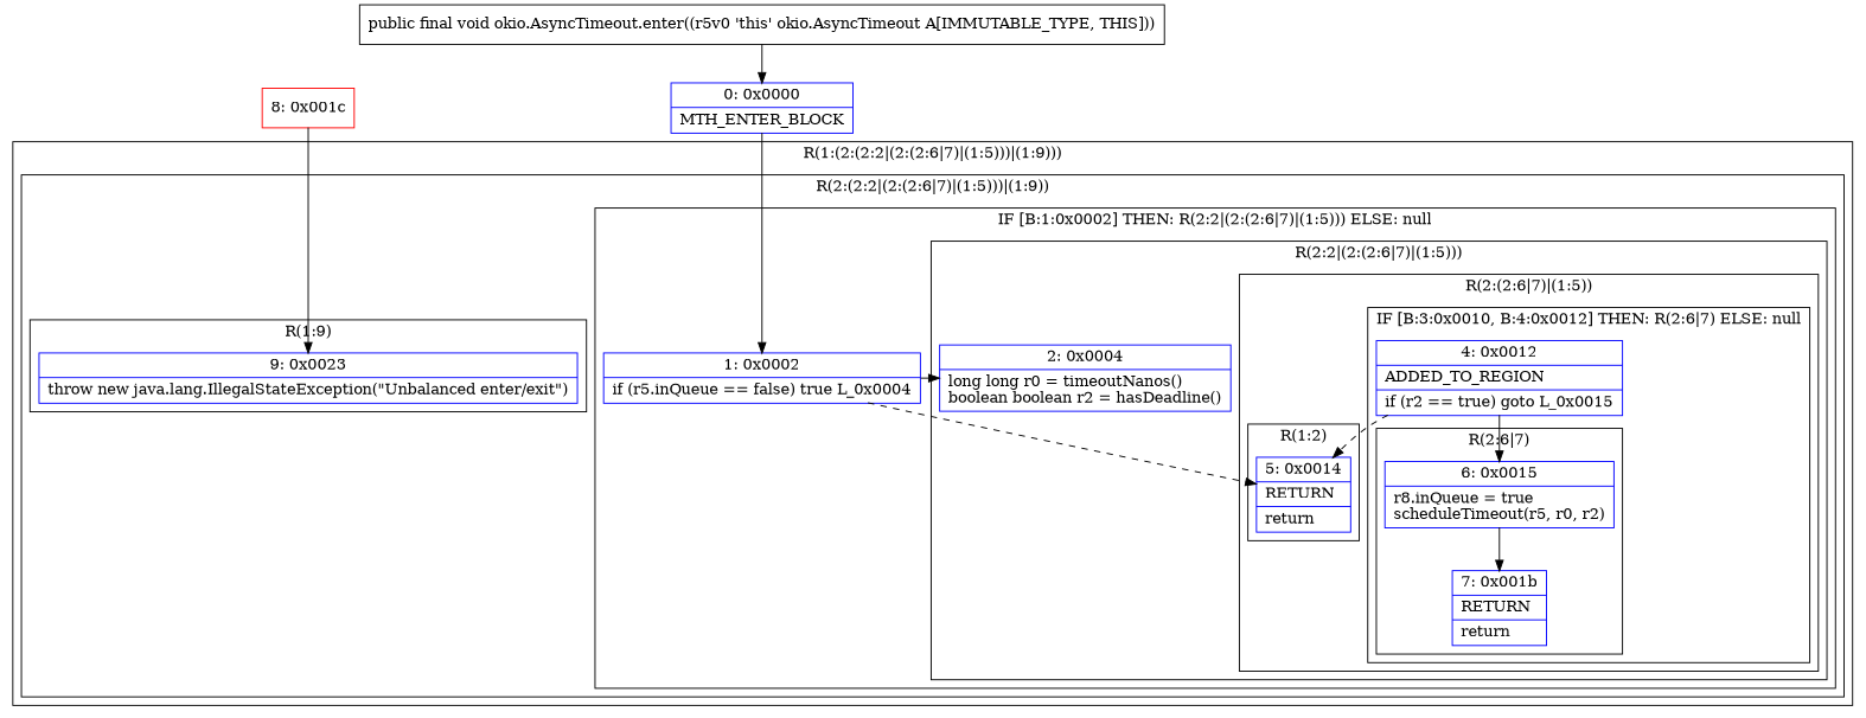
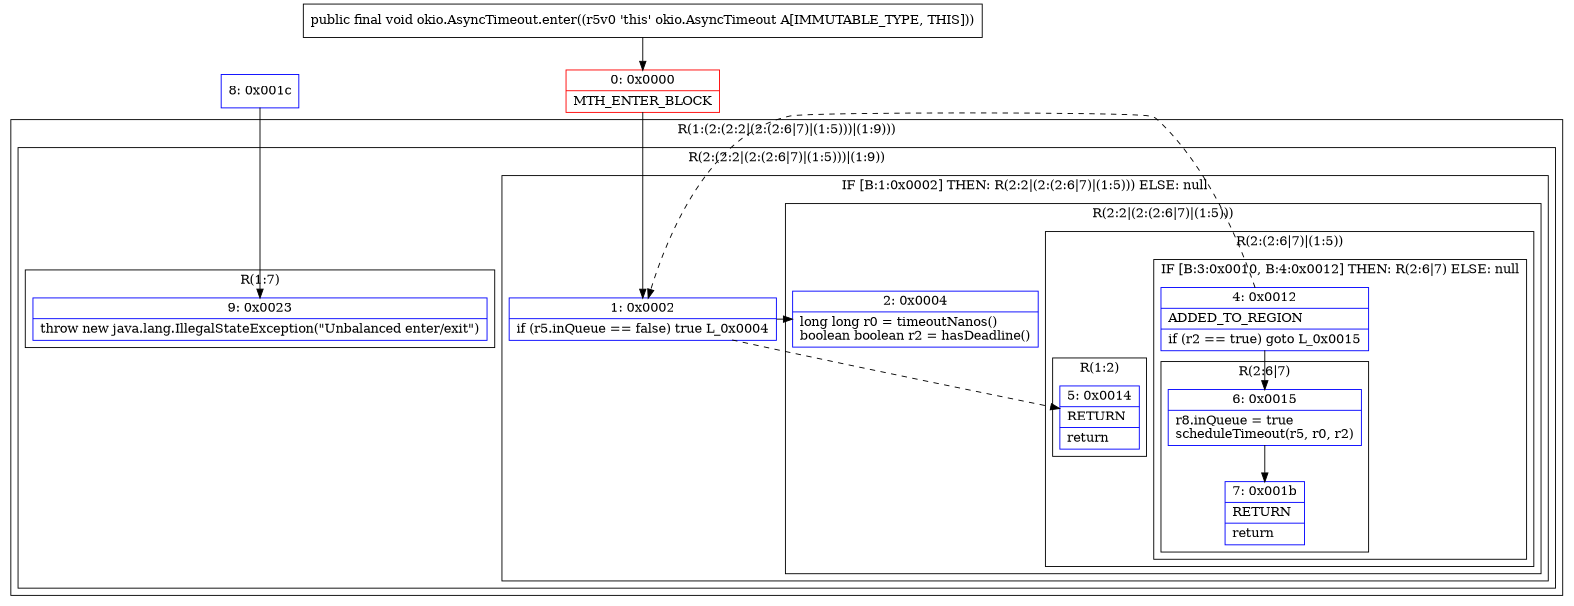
  digraph {
    node [color=blue shape=record]
    n1 [label="{6\:\ 0x0015|r8.inQueue = true\lscheduleTimeout(r5, r0, r2)\l}"]
    n2 [label="{7\:\ 0x001b|RETURN\l|return\l}"]
    n3 [label="{4\:\ 0x0012|ADDED_TO_REGION\l|if (r2 == true) goto L_0x0015\l}"]
    n4 [label="{5\:\ 0x0014|RETURN\l|return\l}"]
    n5 [label="{2\:\ 0x0004|long long r0 = timeoutNanos()\lboolean boolean r2 = hasDeadline()\l}"]
    n6 [label="{1\:\ 0x0002|if (r5.inQueue == false) true L_0x0004\l}"]
    n7 [label="{9\:\ 0x0023|throw new java.lang.IllegalStateException(\"Unbalanced enter\/exit\")\l}"]
-   n8 [color=red label="{8\:\ 0x001c}"]
-   n9 [label="{0\:\ 0x0000|MTH_ENTER_BLOCK\l}"]
+   n8 [label="{8\:\ 0x001c}"]
+   n9 [color=red label="{0\:\ 0x0000|MTH_ENTER_BLOCK\l}"]
    n10 [label="{public final void okio.AsyncTimeout.enter((r5v0 'this' okio.AsyncTimeout A[IMMUTABLE_TYPE, THIS])) }" color=""]
    subgraph cluster_1 {
      label="R(1:(2:(2:2|(2:(2:6|7)|(1:5)))|(1:9)))"
      subgraph cluster_2 {
        label="R(2:(2:2|(2:(2:6|7)|(1:5)))|(1:9))"
        subgraph cluster_3 {
          label="IF [B:1:0x0002] THEN: R(2:2|(2:(2:6|7)|(1:5))) ELSE: null"
          n6
          subgraph cluster_4 {
            label="R(2:2|(2:(2:6|7)|(1:5)))"
            n5
            subgraph cluster_5 {
              label="R(2:(2:6|7)|(1:5))"
              subgraph cluster_6 {
                label="IF [B:3:0x0010, B:4:0x0012] THEN: R(2:6|7) ELSE: null"
                n3
                subgraph cluster_7 {
                  label="R(2:6|7)"
                  n1
                  n2
                }
              }
              subgraph cluster_8 {
                label="R(1:2)"
                n4
              }
            }
          }
        }
        subgraph cluster_9 {
-         label="R(1:9)"
+         label="R(1:7)"
          n7
        }
      }
    }
    n1 -> n2
    n3 -> n1
-   n3 -> n4 [style=dashed]
+   n3 -> n6 [style=dashed]
    n6 -> n4 [style=dashed]
    n6 -> n5
    n8 -> n7
    n9 -> n6
    n10 -> n9
  }
